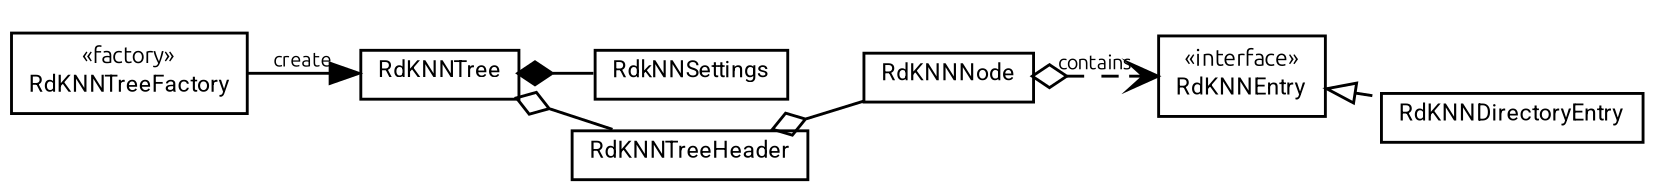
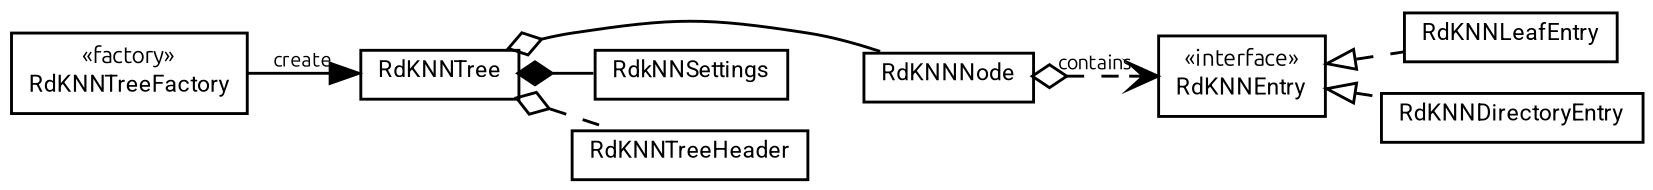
  digraph {
    fontname=Ubuntu
    nodesep=0.15
    rankdir=LR
    ranksep=0.25
    node [fontcolor=black fontname=Ubuntu fontsize=8 margin=0 shape=plaintext]
    edge [arrowhead=none arrowtail=ediamond color=black dir=back fontname=Ubuntu fontsize=7 labelfontname=Roboto labelfontsize=7 weight=9]
    n1 [height=0 label=<<table title="de.lmu.ifi.dbs.elki.index.tree.spatial.rstarvariants.rdknn.RdKNNNode" border="0" cellborder="1" cellspacing="0" cellpadding="2" href="RdKNNNode.html" target="_parent"> 		<tr><td><table border="0" cellspacing="0" cellpadding="1"> 		<tr><td align="center" balign="center"> <font face="Roboto">RdKNNNode</font> </td></tr> 		</table></td></tr> 		</table>> width=0]
    n2 [height=0 label=<<table title="de.lmu.ifi.dbs.elki.index.tree.spatial.rstarvariants.rdknn.RdKNNEntry" border="0" cellborder="1" cellspacing="0" cellpadding="2" href="RdKNNEntry.html" target="_parent"> 		<tr><td><table border="0" cellspacing="0" cellpadding="1"> 		<tr><td align="center" balign="center"> &#171;interface&#187; </td></tr> 		<tr><td align="center" balign="center"> <font face="Roboto">RdKNNEntry</font> </td></tr> 		</table></td></tr> 		</table>> width=0]
+   n3 [height=0 label=<<table title="de.lmu.ifi.dbs.elki.index.tree.spatial.rstarvariants.rdknn.RdKNNLeafEntry" border="0" cellborder="1" cellspacing="0" cellpadding="2" href="RdKNNLeafEntry.html" target="_parent"> 		<tr><td><table border="0" cellspacing="0" cellpadding="1"> 		<tr><td align="center" balign="center"> <font face="Roboto">RdKNNLeafEntry</font> </td></tr> 		</table></td></tr> 		</table>> width=0]
    n4 [height=0 label=<<table title="de.lmu.ifi.dbs.elki.index.tree.spatial.rstarvariants.rdknn.RdKNNDirectoryEntry" border="0" cellborder="1" cellspacing="0" cellpadding="2" href="RdKNNDirectoryEntry.html" target="_parent"> 		<tr><td><table border="0" cellspacing="0" cellpadding="1"> 		<tr><td align="center" balign="center"> <font face="Roboto">RdKNNDirectoryEntry</font> </td></tr> 		</table></td></tr> 		</table>> width=0]
    n5 [height=0 label=<<table title="de.lmu.ifi.dbs.elki.index.tree.spatial.rstarvariants.rdknn.RdKNNTreeFactory" border="0" cellborder="1" cellspacing="0" cellpadding="2" href="RdKNNTreeFactory.html" target="_parent"> 		<tr><td><table border="0" cellspacing="0" cellpadding="1"> 		<tr><td align="center" balign="center"> &#171;factory&#187; </td></tr> 		<tr><td align="center" balign="center"> <font face="Roboto">RdKNNTreeFactory</font> </td></tr> 		</table></td></tr> 		</table>> width=0]
    n6 [height=0 label=<<table title="de.lmu.ifi.dbs.elki.index.tree.spatial.rstarvariants.rdknn.RdKNNTree" border="0" cellborder="1" cellspacing="0" cellpadding="2" href="RdKNNTree.html" target="_parent"> 		<tr><td><table border="0" cellspacing="0" cellpadding="1"> 		<tr><td align="center" balign="center"> <font face="Roboto">RdKNNTree</font> </td></tr> 		</table></td></tr> 		</table>> width=0]
    n7 [height=0 label=<<table title="de.lmu.ifi.dbs.elki.index.tree.spatial.rstarvariants.rdknn.RdkNNSettings" border="0" cellborder="1" cellspacing="0" cellpadding="2" href="RdkNNSettings.html" target="_parent"> 		<tr><td><table border="0" cellspacing="0" cellpadding="1"> 		<tr><td align="center" balign="center"> <font face="Roboto">RdkNNSettings</font> </td></tr> 		</table></td></tr> 		</table>> width=0]
    n8 [height=0 label=<<table title="de.lmu.ifi.dbs.elki.index.tree.spatial.rstarvariants.rdknn.RdKNNTreeHeader" border="0" cellborder="1" cellspacing="0" cellpadding="2" href="RdKNNTreeHeader.html" target="_parent"> 		<tr><td><table border="0" cellspacing="0" cellpadding="1"> 		<tr><td align="center" balign="center"> <font face="Roboto">RdKNNTreeHeader</font> </td></tr> 		</table></td></tr> 		</table>> width=0]
    n1 -> n2 [arrowhead=open dir=both label=contains style=dashed weight=3]
+   n2 -> n3 [arrowtail=empty style=dashed arrowhead=""]
    n2 -> n4 [arrowtail=empty style=dashed arrowhead=""]
    n5 -> n6 [arrowhead=normal label=create weight=1 arrowtail="" dir=""]
-   n8 -> n1 [weight=4]
+   n6 -> n1 [weight=4]
    n6 -> n7 [arrowtail=diamond weight=6]
-   n6 -> n8 [weight=4]
+   n6 -> n8 [weight=4 style=dashed]
  }
